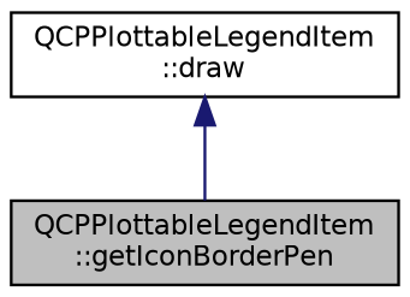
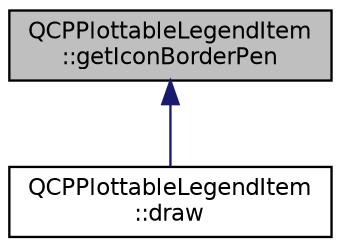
  digraph {
    rankdir=TB
    node [color=black fontname=Helvetica fontsize=10 shape=record style=filled]
    n1 [fillcolor=grey75 fontcolor=black height=0.2 label="QCPPlottableLegendItem\l::getIconBorderPen" width=0.4]
    n2 [fillcolor=white height=0.2 label="QCPPlottableLegendItem\l::draw" width=0.4]
-   n2 -> n1 [color=midnightblue dir=back fontname=Helvetica fontsize=10 labelfontname=Helvetica labelfontsize=10 style=solid]
+   n1 -> n2 [color=midnightblue dir=back fontname=Helvetica fontsize=10 labelfontname=Helvetica labelfontsize=10 style=solid]
  }
